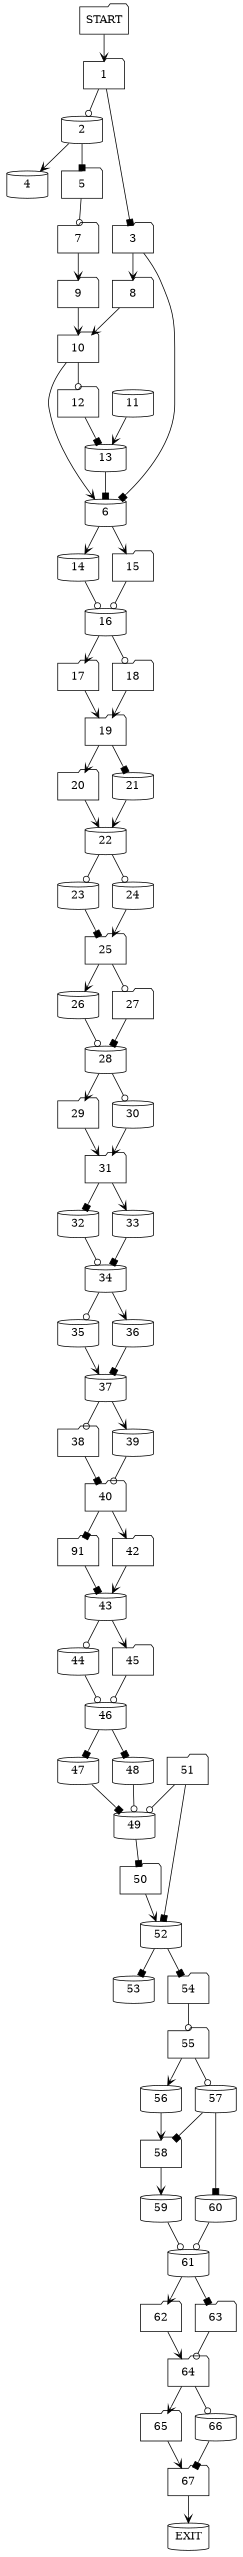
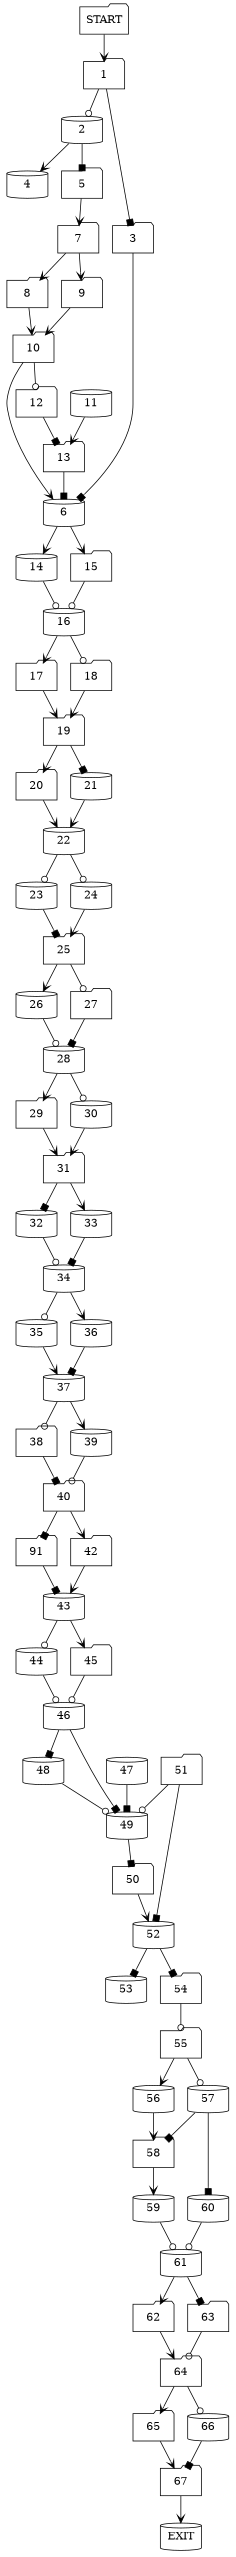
  digraph {
    node [shape=cylinder]
    edge [arrowhead=vee]
    n1 [label=START shape=folder]
    1 [shape=folder]
    2
    3 [shape=folder]
    n5 [label=EXIT]
    4
    5 [shape=folder]
    6
    7 [shape=folder]
    14
    15 [shape=folder]
    8 [shape=folder]
    9 [shape=folder]
    16
    10 [shape=folder]
    12 [shape=folder]
    11
-   13
+   13 [shape=folder]
    17 [shape=folder]
    18 [shape=folder]
    19 [shape=folder]
    20 [shape=folder]
    21
    22
    23
    24
    25 [shape=folder]
    26
    27 [shape=folder]
    28
    29 [shape=folder]
    30
    31 [shape=folder]
    32
    33
    34
    35
    36
    37
    38 [shape=folder]
    39
    40 [shape=folder]
    n43 [label=91 shape=folder]
    42 [shape=folder]
    43
    44
    45 [shape=folder]
    46
    47
    48
    49
    50 [shape=folder]
    52
    51 [shape=folder]
    53
    54 [shape=folder]
    55 [shape=folder]
    56
    57
    58 [shape=folder]
    60
    59
    61
    62 [shape=folder]
    63 [shape=folder]
    64 [shape=folder]
    65 [shape=folder]
    66
    67 [shape=folder]
    n1 -> 1
    1 -> 2 [arrowhead=odot]
    1 -> 3 [arrowhead=box]
    2 -> 4
    2 -> 5 [arrowhead=box]
    3 -> 6 [arrowhead=box]
-   5 -> 7 [arrowhead=odot]
+   5 -> 7
    6 -> 14
    6 -> 15
-   3 -> 8
+   7 -> 8
    7 -> 9
    14 -> 16 [arrowhead=odot]
    15 -> 16 [arrowhead=odot]
    8 -> 10
    9 -> 10
    16 -> 17
    16 -> 18 [arrowhead=odot]
    10 -> 6
    10 -> 12 [arrowhead=odot]
    12 -> 13 [arrowhead=box]
    11 -> 13
    13 -> 6 [arrowhead=box]
    17 -> 19
    18 -> 19
    19 -> 20
    19 -> 21 [arrowhead=box]
    20 -> 22
    21 -> 22
    22 -> 23 [arrowhead=odot]
    22 -> 24 [arrowhead=odot]
    23 -> 25 [arrowhead=box]
    24 -> 25
    25 -> 26
    25 -> 27 [arrowhead=odot]
    26 -> 28 [arrowhead=odot]
    27 -> 28 [arrowhead=box]
    28 -> 29
    28 -> 30 [arrowhead=odot]
    29 -> 31
    30 -> 31
    31 -> 32 [arrowhead=box]
    31 -> 33
    32 -> 34 [arrowhead=odot]
    33 -> 34 [arrowhead=box]
    34 -> 35 [arrowhead=odot]
    34 -> 36
    35 -> 37
    36 -> 37 [arrowhead=box]
    37 -> 38 [arrowhead=odot]
    37 -> 39
    38 -> 40 [arrowhead=box]
    39 -> 40 [arrowhead=odot]
    40 -> n43 [arrowhead=box]
    40 -> 42
    n43 -> 43 [arrowhead=box]
    42 -> 43
    43 -> 44 [arrowhead=odot]
    43 -> 45
    44 -> 46 [arrowhead=odot]
    45 -> 46 [arrowhead=odot]
-   46 -> 47 [arrowhead=box]
+   46 -> 49 [arrowhead=box]
    46 -> 48 [arrowhead=box]
    47 -> 49 [arrowhead=box]
    48 -> 49 [arrowhead=odot]
    49 -> 50 [arrowhead=box]
    50 -> 52
    52 -> 53 [arrowhead=box]
    52 -> 54 [arrowhead=box]
    51 -> 49 [arrowhead=odot]
    51 -> 52 [arrowhead=box]
    54 -> 55 [arrowhead=odot]
    55 -> 56
    55 -> 57 [arrowhead=odot]
    56 -> 58
    57 -> 58 [arrowhead=box]
    57 -> 60 [arrowhead=box]
    58 -> 59
    60 -> 61 [arrowhead=odot]
    59 -> 61 [arrowhead=odot]
    61 -> 62
    61 -> 63 [arrowhead=box]
    62 -> 64
    63 -> 64 [arrowhead=odot]
    64 -> 65
    64 -> 66 [arrowhead=odot]
    65 -> 67
    66 -> 67 [arrowhead=box]
    67 -> n5
  }
